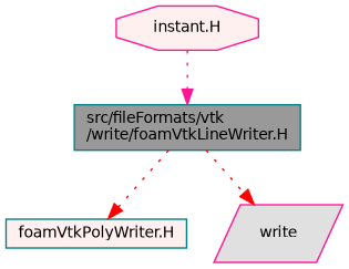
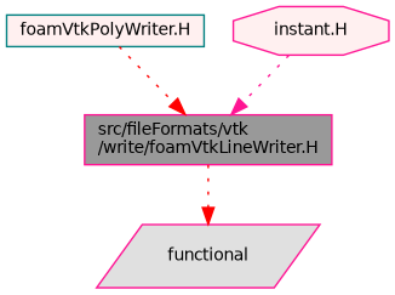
  digraph {
    node [color=teal fillcolor="#FFF0F0" fontname=Helvetica fontsize=10 shape=box style=filled]
    edge [color=red fontname=Helvetica fontsize=10 labelfontname=Helvetica labelfontsize=10 style=dotted]
-   n1 [fillcolor=grey60 fontcolor=black height=0.2 label="src/fileFormats/vtk\l/write/foamVtkLineWriter.H" width=0.4]
+   n1 [color=deeppink fillcolor=grey60 fontcolor=black height=0.2 label="src/fileFormats/vtk\l/write/foamVtkLineWriter.H" width=0.4]
    n2 [height=0.2 label="foamVtkPolyWriter.H" width=0.4]
-   n3 [color=deeppink fillcolor="#E0E0E0" height=0.2 label=write shape=parallelogram width=0.4]
+   n3 [color=deeppink fillcolor="#E0E0E0" height=0.2 label=functional shape=parallelogram width=0.4]
    n4 [color=deeppink height=0.2 label="instant.H" shape=octagon width=0.4]
-   n1 -> n2
+   n2 -> n1
    n1 -> n3
    n4 -> n1 [color=deeppink]
  }
